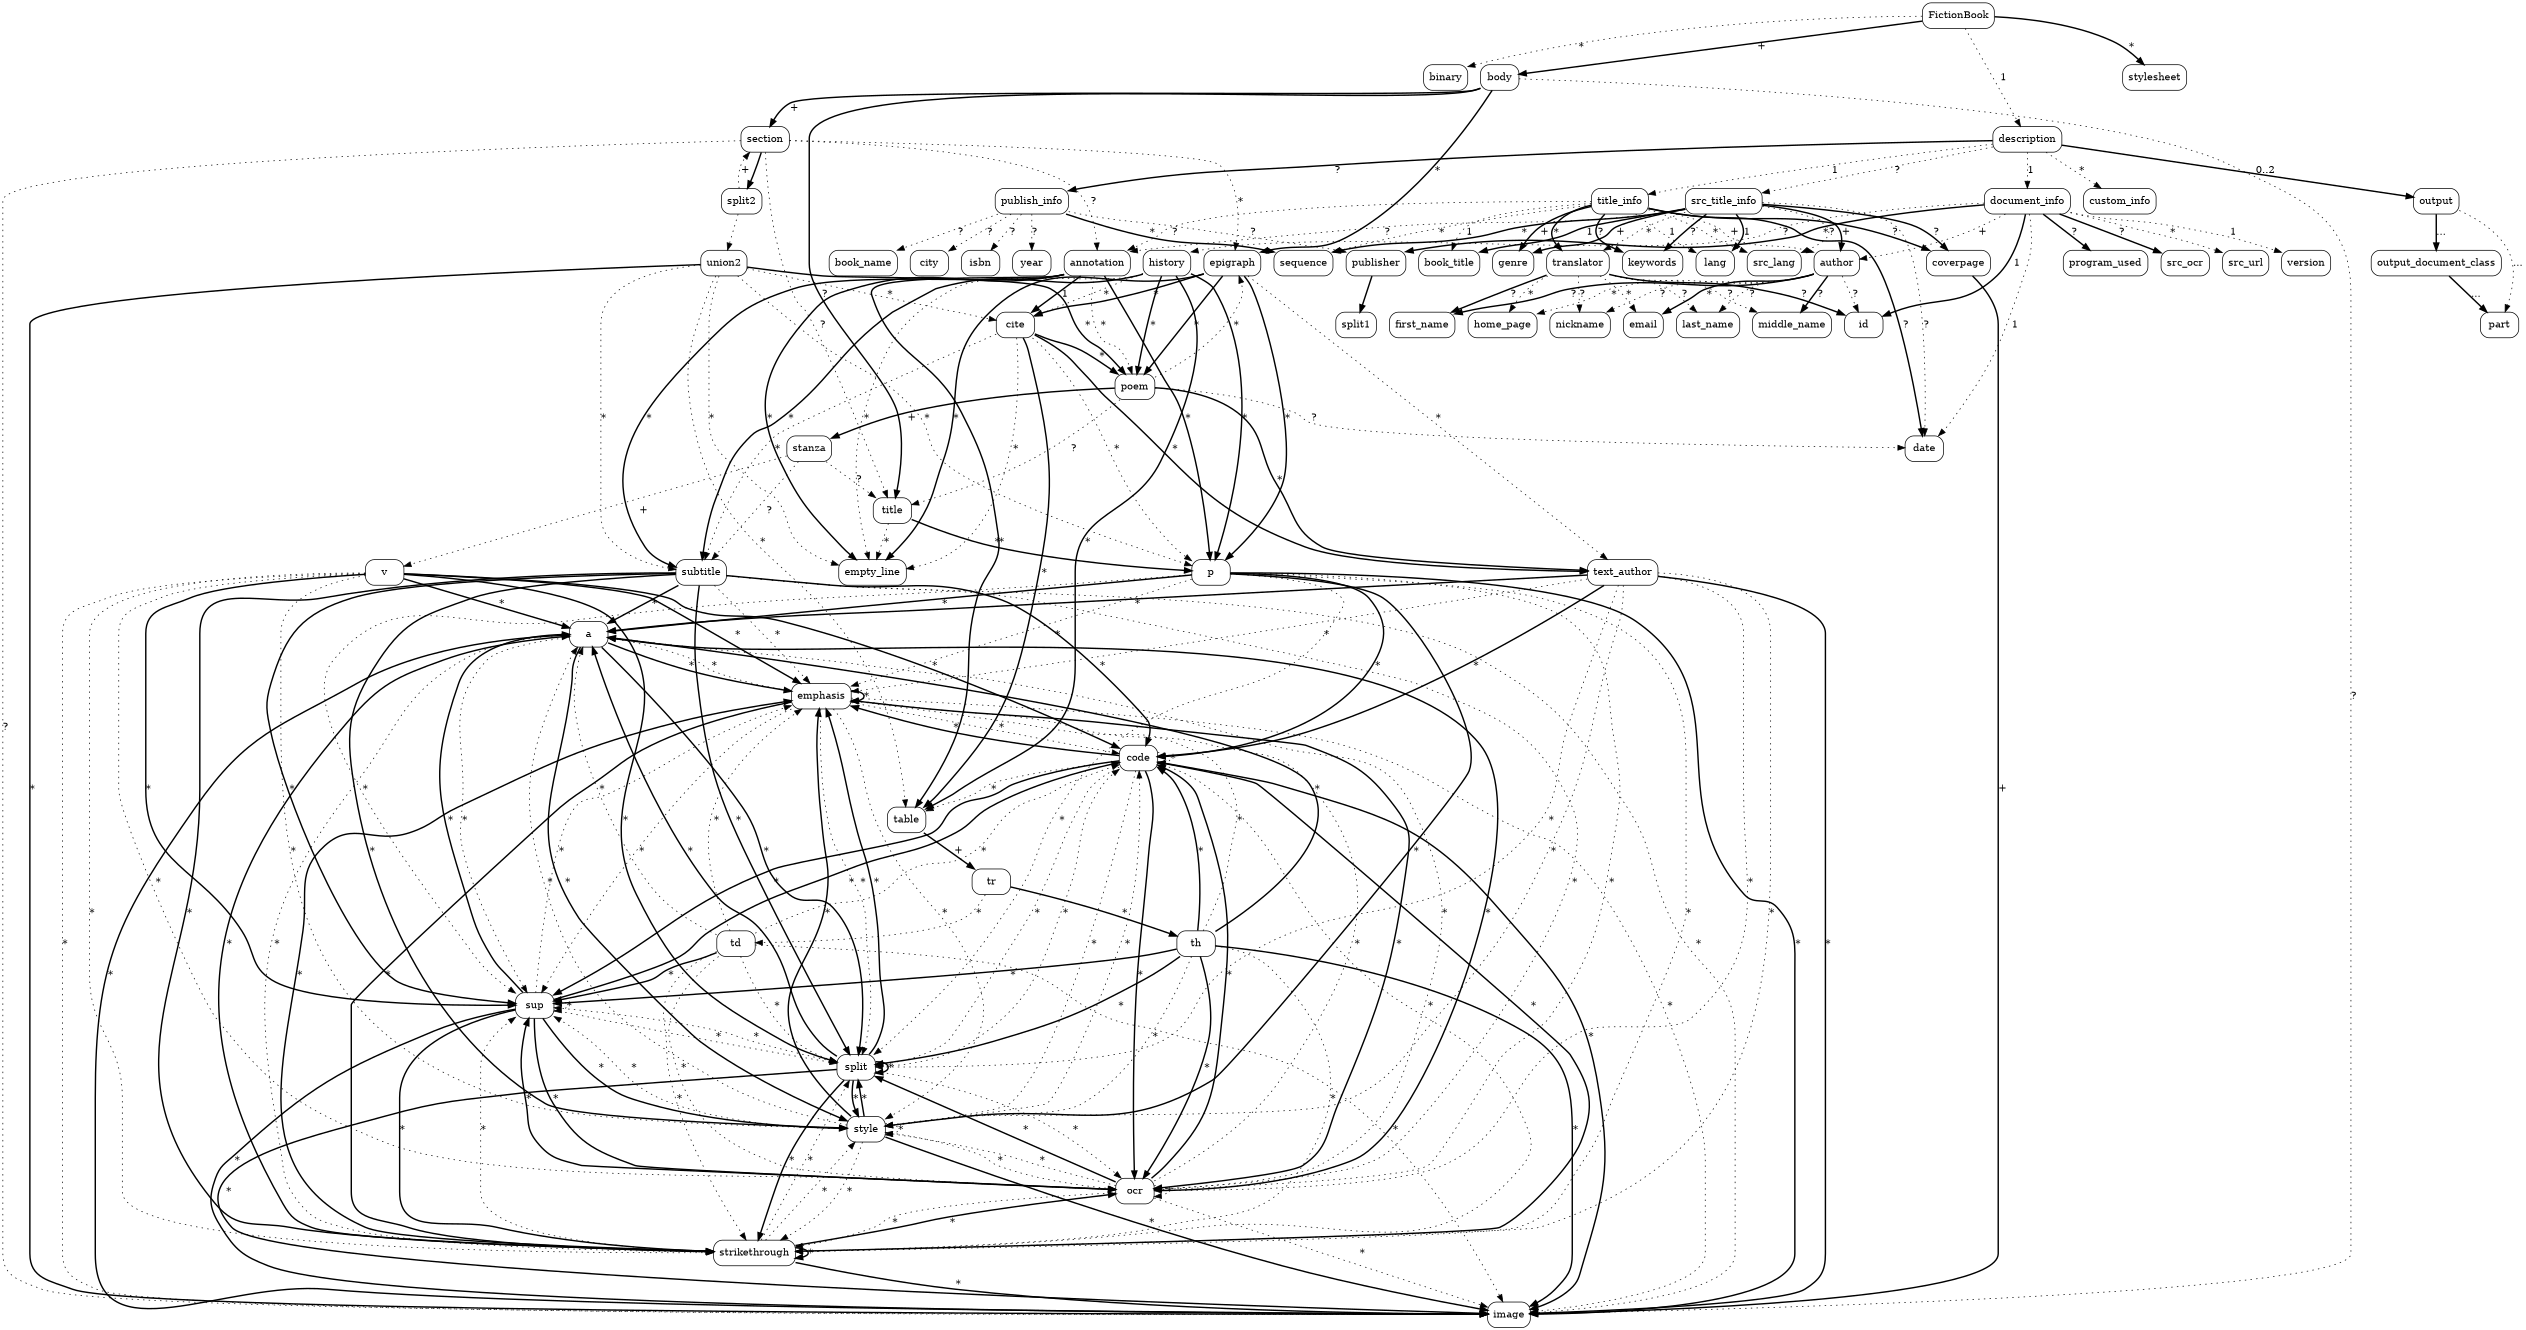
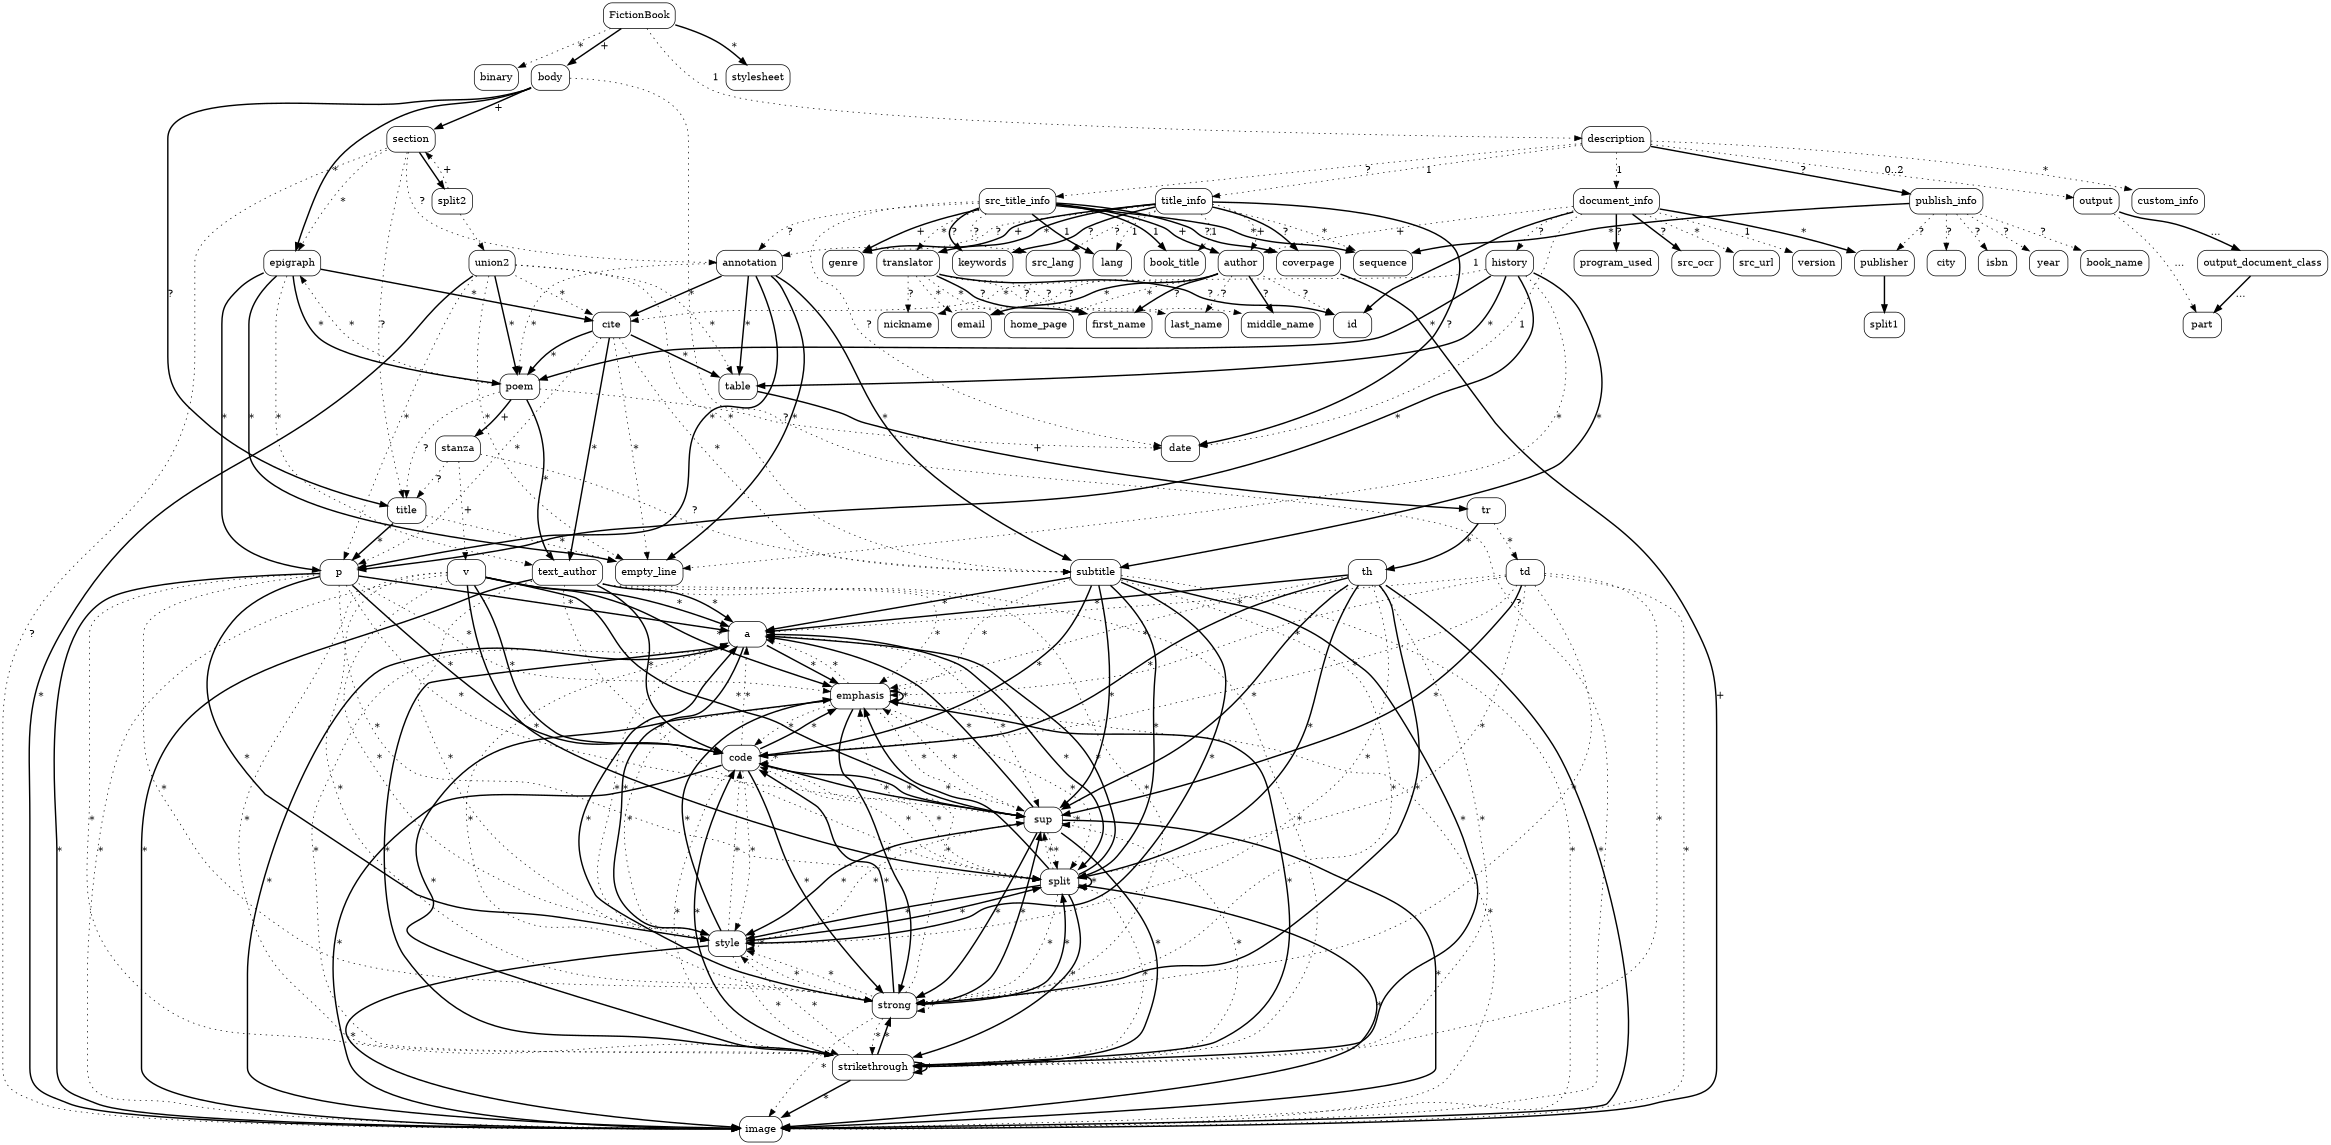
  digraph {
    rankdir=TB
    node [shape=rectangle style=rounded]
    edge [style=dotted]
    FictionBook
    binary
    body
    description
    stylesheet
    image
    epigraph
    section
    title
    custom_info
    document_info
    output
    publish_info
    src_title_info
    title_info
    a
    emphasis
    strikethrough
-   strong [label=ocr]
+   strong
    style
    n21 [label=split]
    sup
    code
    annotation
    cite
    empty_line
    p
    poem
    subtitle
    table
    text_author
    date
    stanza
    tr
    author
    email
    first_name
    home_page
    id
    last_name
    middle_name
    nickname
    split2
    coverpage
    history
    program_used
    publisher
    src_ocr
    src_url
    version
    output_document_class
    part
    book_name
    city
    isbn
    sequence
    year
    book_title
    genre
    keywords
    lang
    src_lang
    translator
    split1
    v
    union2
    td
    th
    FictionBook -> binary [label="*"]
    FictionBook -> body [label="+" style=bold]
    FictionBook -> description [label=1]
    FictionBook -> stylesheet [label="*" style=bold]
    body -> image [label="?"]
    body -> epigraph [label="*" style=bold]
    body -> section [label="+" style=bold]
    body -> title [label="?" style=bold]
    description -> custom_info [label="*"]
    description -> document_info [label=1]
-   description -> output [label="0..2" style=bold]
+   description -> output [label="0..2"]
    description -> publish_info [label="?" style=bold]
    description -> src_title_info [label="?"]
    description -> title_info [label=1]
    epigraph -> cite [label="*" style=bold]
    epigraph -> empty_line [label="*" style=bold]
    epigraph -> p [label="*" style=bold]
    epigraph -> poem [label="*" style=bold]
    epigraph -> text_author [label="*"]
    section -> image [label="?"]
    section -> epigraph [label="*"]
    section -> title [label="?"]
    section -> annotation [label="?"]
    section -> split2 [style=bold]
    title -> empty_line [label="*"]
    title -> p [label="*" style=bold]
    document_info -> date [label=1]
    document_info -> author [label="+"]
    document_info -> id [label=1 style=bold]
    document_info -> history [label="?"]
    document_info -> program_used [label="?" style=bold]
    document_info -> publisher [label="*" style=bold]
    document_info -> src_ocr [label="?" style=bold]
    document_info -> src_url [label="*"]
    document_info -> version [label=1]
    output -> output_document_class [label="..." style=bold]
    output -> part [label="..."]
    publish_info -> publisher [label="?"]
    publish_info -> book_name [label="?"]
    publish_info -> city [label="?"]
    publish_info -> isbn [label="?"]
    publish_info -> sequence [label="*" style=bold]
    publish_info -> year [label="?"]
    src_title_info -> annotation [label="?"]
    src_title_info -> date [label="?"]
    src_title_info -> author [label="+" style=bold]
    src_title_info -> coverpage [label="?" style=bold]
    src_title_info -> sequence [label="*" style=bold]
    src_title_info -> book_title [label=1 style=bold]
    src_title_info -> genre [label="+" style=bold]
    src_title_info -> keywords [label="?" style=bold]
    src_title_info -> lang [label=1 style=bold]
    src_title_info -> src_lang [label="?"]
    src_title_info -> translator [label="*"]
    title_info -> annotation [label="?"]
    title_info -> date [label="?" style=bold]
    title_info -> author [label="+"]
    title_info -> coverpage [label="?" style=bold]
    title_info -> sequence [label="*"]
    title_info -> book_title [label=1]
    title_info -> genre [label="+" style=bold]
    title_info -> keywords [label="?" style=bold]
    title_info -> lang [label=1]
-   title_info -> src_lang [label="*"]
+   title_info -> src_lang [label="?"]
    title_info -> translator [label="*" style=bold]
    a -> image [label="*" style=bold]
    a -> emphasis [label="*" style=bold]
    a -> strikethrough [label="*"]
    a -> strong [label="*"]
    a -> style [label="*" style=bold]
    a -> n21 [label="*" style=bold]
    a -> sup [label="*"]
    emphasis -> image [label="*"]
    emphasis -> a [label="*"]
    emphasis -> emphasis [label="*" style=bold]
    emphasis -> strikethrough [label="*" style=bold]
    emphasis -> strong [label="*" style=bold]
    emphasis -> style [label="*"]
    emphasis -> n21 [label="*"]
    emphasis -> sup [label="*"]
    emphasis -> code [label="*"]
    strikethrough -> image [label="*" style=bold]
    strikethrough -> a [label="*" style=bold]
    strikethrough -> emphasis [label="*" style=bold]
    strikethrough -> strikethrough [label="*" style=bold]
    strikethrough -> strong [label="*" style=bold]
    strikethrough -> style [label="*"]
    strikethrough -> n21 [label="*"]
    strikethrough -> sup [label="*"]
    strikethrough -> code [label="*" style=bold]
    strong -> image [label="*"]
    strong -> a [label="*" style=bold]
    strong -> emphasis [label="*"]
    strong -> strikethrough [label="*"]
    strong -> strong [label="*"]
    strong -> style [label="*"]
    strong -> n21 [label="*" style=bold]
    strong -> sup [label="*" style=bold]
    strong -> code [label="*" style=bold]
    style -> image [label="*" style=bold]
    style -> a [label="*"]
    style -> emphasis [label="*" style=bold]
    style -> strikethrough [label="*"]
    style -> strong [label="*"]
    style -> style [label="*"]
    style -> n21 [label="*" style=bold]
    style -> sup [label="*"]
    style -> code [label="*"]
    n21 -> image [label="*" style=bold]
    n21 -> a [label="*" style=bold]
    n21 -> emphasis [label="*" style=bold]
    n21 -> strikethrough [label="*" style=bold]
    n21 -> strong [label="*"]
    n21 -> style [label="*" style=bold]
    n21 -> n21 [label="*" style=bold]
    n21 -> sup [label="*"]
    n21 -> code [label="*"]
    sup -> image [label="*" style=bold]
    sup -> a [label="*" style=bold]
    sup -> emphasis [label="*"]
    sup -> strikethrough [label="*" style=bold]
    sup -> strong [label="*" style=bold]
    sup -> style [label="*" style=bold]
    sup -> n21 [label="*"]
    sup -> sup [label="*"]
    sup -> code [label="*" style=bold]
    code -> image [label="*" style=bold]
-   code -> table [label="*"]
+   code -> a [label="*"]
    code -> emphasis [label="*" style=bold]
    code -> strikethrough [label="*"]
    code -> strong [label="*" style=bold]
    code -> style [label="*"]
    code -> n21 [label="*"]
    code -> sup [label="*" style=bold]
    code -> code [label="*"]
-   annotation -> cite [label=1 style=bold]
+   annotation -> cite [label="*" style=bold]
    annotation -> empty_line [label="*" style=bold]
    annotation -> p [label="*" style=bold]
    annotation -> poem [label="*"]
    annotation -> subtitle [label="*" style=bold]
    annotation -> table [label="*" style=bold]
    cite -> empty_line [label="*"]
    cite -> p [label="*"]
    cite -> poem [label="*" style=bold]
    cite -> subtitle [label="*"]
    cite -> table [label="*" style=bold]
    cite -> text_author [label="*" style=bold]
    p -> image [label="*" style=bold]
    p -> a [label="*" style=bold]
    p -> emphasis [label="*"]
    p -> strikethrough [label="*"]
    p -> strong [label="*"]
    p -> style [label="*" style=bold]
    p -> n21 [label="*"]
    p -> sup [label="*"]
    p -> code [label="*" style=bold]
    poem -> epigraph [label="*"]
    poem -> title [label="?"]
    poem -> text_author [label="*" style=bold]
    poem -> date [label="?"]
    poem -> stanza [label="+" style=bold]
    subtitle -> image [label="*"]
    subtitle -> a [label="*" style=bold]
    subtitle -> emphasis [label="*"]
    subtitle -> strikethrough [label="*" style=bold]
    subtitle -> strong [label="*"]
    subtitle -> style [label="*" style=bold]
    subtitle -> n21 [label="*" style=bold]
    subtitle -> sup [label="*" style=bold]
    subtitle -> code [label="*" style=bold]
    table -> tr [label="+" style=bold]
    text_author -> image [label="*" style=bold]
    text_author -> a [label="*" style=bold]
    text_author -> emphasis [label="*"]
    text_author -> strikethrough [label="*"]
    text_author -> strong [label="*"]
    text_author -> style [label="*"]
    text_author -> n21 [label="*"]
    text_author -> code [label="*" style=bold]
    stanza -> title [label="?"]
    stanza -> subtitle [label="?"]
    stanza -> v [label="+"]
    tr -> td [label="*"]
    tr -> th [label="*" style=bold]
    author -> email [label="*" style=bold]
    author -> first_name [label="?" style=bold]
    author -> home_page [label="*"]
    author -> id [label="?"]
    author -> last_name [label="?"]
    author -> middle_name [label="?" style=bold]
    author -> nickname [label="?"]
    split2 -> section [label="+"]
    split2 -> union2
    coverpage -> image [label="+" style=bold]
    history -> cite [label="*"]
    history -> empty_line [label="*"]
    history -> p [label="*" style=bold]
    history -> poem [label="*" style=bold]
    history -> subtitle [label="*" style=bold]
    history -> table [label="*" style=bold]
    publisher -> split1 [style=bold]
    output_document_class -> part [label="..." style=bold]
    translator -> email [label="*"]
    translator -> first_name [label="?" style=bold]
    translator -> home_page [label="*"]
    translator -> id [label="?" style=bold]
    translator -> last_name [label="?"]
    translator -> middle_name [label="?"]
    translator -> nickname [label="?"]
    v -> image [label="*"]
    v -> a [label="*" style=bold]
    v -> emphasis [label="*" style=bold]
    v -> strikethrough [label="*"]
    v -> strong [label="*"]
    v -> style [label="*"]
    v -> n21 [label="*" style=bold]
    v -> sup [label="*" style=bold]
    v -> code [label="*" style=bold]
    union2 -> image [label="*" style=bold]
    union2 -> cite [label="*"]
    union2 -> empty_line [label="*"]
    union2 -> p [label="*"]
    union2 -> poem [label="*" style=bold]
    union2 -> subtitle [label="*"]
    union2 -> table [label="*"]
    td -> image [label="*"]
    td -> a [label="*"]
    td -> emphasis [label="*"]
    td -> strikethrough [label="*"]
    td -> strong [label="*"]
    td -> n21 [label="*"]
    td -> sup [label="*" style=bold]
    td -> code [label="*"]
    th -> image [label="*" style=bold]
    th -> a [label="*" style=bold]
    th -> emphasis [label="*"]
    th -> strikethrough [label="*"]
    th -> strong [label="*" style=bold]
    th -> style [label="*"]
    th -> n21 [label="*" style=bold]
    th -> sup [label="*" style=bold]
    th -> code [label="*" style=bold]
  }
